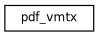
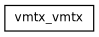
  digraph {
    rankdir=LR
-   n1 [color=black fillcolor=white fontname=Helvetica fontsize=10 height=0.2 label=pdf_vmtx shape=record style=filled width=0.4]
+   n1 [color=black fillcolor=white fontname=Helvetica fontsize=10 height=0.2 label=vmtx_vmtx shape=record style=filled width=0.4]
  }
